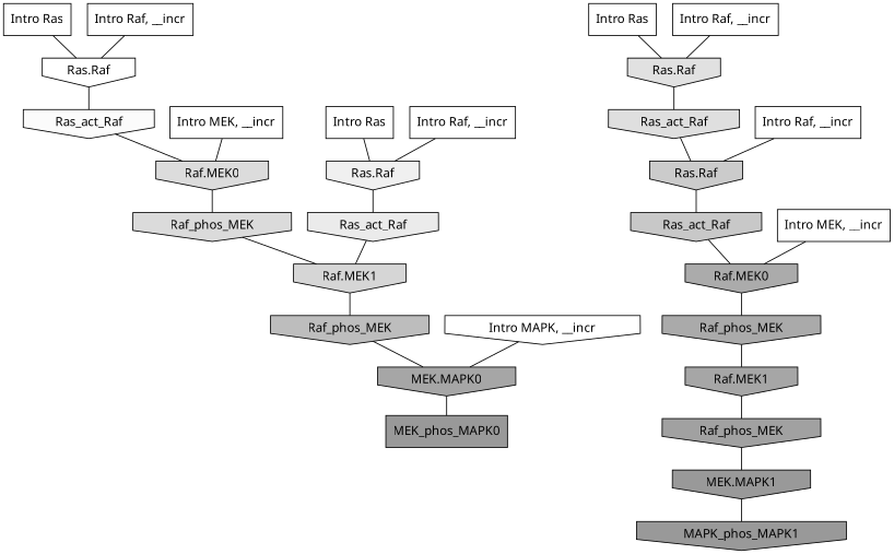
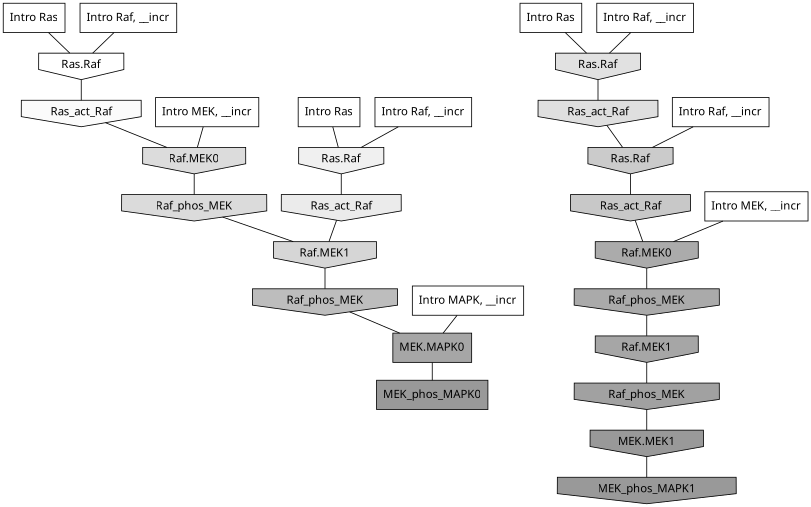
  digraph {
    rankdir=TB
    ranksep=0.30
    node [fillcolor="0.000 0.000 1.000" fontname="CMU Serif" shape=invhouse style=filled]
    edge [color="0.000 0.000 0.000" dir=none fontname="CMU Serif"]
    n1 [label="Intro Ras" shape=rectangle]
    n2 [label="Ras.Raf"]
    n3 [fillcolor="0.000 0.000 0.984" label=Ras_act_Raf]
    n4 [label="Intro Ras" shape=rectangle]
    n5 [fillcolor="0.000 0.000 0.938" label="Ras.Raf"]
    n6 [fillcolor="0.000 0.000 0.921" label=Ras_act_Raf]
    n7 [label="Intro Ras" shape=rectangle]
    n8 [fillcolor="0.000 0.000 0.880" label="Ras.Raf"]
    n9 [fillcolor="0.000 0.000 0.875" label=Ras_act_Raf]
    n10 [label="Intro Raf, __incr" shape=rectangle]
    n11 [label="Intro Raf, __incr" shape=rectangle]
    n12 [fillcolor="0.000 0.000 0.793" label="Ras.Raf"]
    n13 [fillcolor="0.000 0.000 0.784" label=Ras_act_Raf]
    n14 [label="Intro Raf, __incr" shape=rectangle]
    n15 [label="Intro Raf, __incr" shape=rectangle]
    n16 [label="Intro MEK, __incr" shape=rectangle]
    n17 [fillcolor="0.000 0.000 0.671" label="Raf.MEK0"]
    n18 [fillcolor="0.000 0.000 0.666" label=Raf_phos_MEK]
    n19 [label="Intro MEK, __incr" shape=rectangle]
    n20 [fillcolor="0.000 0.000 0.862" label="Raf.MEK0"]
    n21 [fillcolor="0.000 0.000 0.856" label=Raf_phos_MEK]
-   n22 [label="Intro MAPK, __incr"]
-   n23 [fillcolor="0.000 0.000 0.651" label="MEK.MAPK0"]
+   n22 [label="Intro MAPK, __incr" shape=rectangle]
+   n23 [fillcolor="0.000 0.000 0.651" label="MEK.MAPK0" shape=box]
    n24 [fillcolor="0.000 0.000 0.601" label=MEK_phos_MAPK0 shape=box]
    n25 [fillcolor="0.000 0.000 0.838" label="Raf.MEK1"]
    n26 [fillcolor="0.000 0.000 0.741" label=Raf_phos_MEK]
    n27 [fillcolor="0.000 0.000 0.652" label="Raf.MEK1"]
    n28 [fillcolor="0.000 0.000 0.629" label=Raf_phos_MEK]
-   n29 [fillcolor="0.000 0.000 0.601" label="MEK.MAPK1"]
-   n30 [fillcolor="0.000 0.000 0.600" label=MAPK_phos_MAPK1]
+   n29 [fillcolor="0.000 0.000 0.601" label="MEK.MEK1"]
+   n30 [fillcolor="0.000 0.000 0.600" label=MEK_phos_MAPK1]
    n1 -> n2
    n2 -> n3
    n3 -> n20
    n4 -> n5
    n5 -> n6
    n6 -> n25
    n7 -> n8
    n8 -> n9
    n9 -> n12
    n10 -> n2
    n11 -> n12
    n12 -> n13
    n13 -> n17
    n14 -> n8
    n15 -> n5
    n16 -> n17
    n17 -> n18
    n18 -> n27
    n19 -> n20
    n20 -> n21
    n21 -> n25
    n22 -> n23
    n23 -> n24
    n25 -> n26
    n26 -> n23
    n27 -> n28
    n28 -> n29
    n29 -> n30
  }
